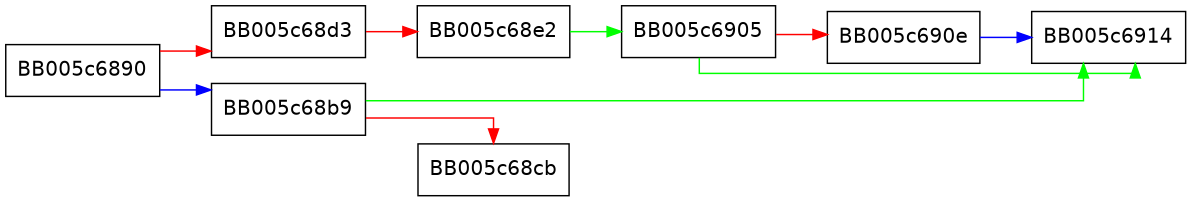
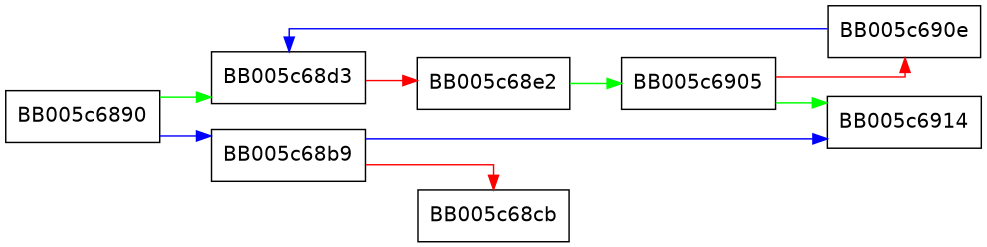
  digraph {
    fontname="DejaVu Sans"
    rankdir=LR
    splines=ortho
    node [fontname="DejaVu Sans" shape=box]
    edge [color=green fontname="DejaVu Sans"]
    BB005c6890
    BB005c68d3
    BB005c68b9
    BB005c68e2
    BB005c6914
    BB005c68cb
    BB005c6905
    BB005c690e
-   BB005c6890 -> BB005c68d3 [color=red]
+   BB005c6890 -> BB005c68d3
    BB005c6890 -> BB005c68b9 [color=blue]
    BB005c68d3 -> BB005c68e2 [color=red]
-   BB005c68b9 -> BB005c6914
+   BB005c68b9 -> BB005c6914 [color=blue]
    BB005c68b9 -> BB005c68cb [color=red]
    BB005c68e2 -> BB005c6905
    BB005c6905 -> BB005c6914
    BB005c6905 -> BB005c690e [color=red]
-   BB005c690e -> BB005c6914 [color=blue]
+   BB005c690e -> BB005c68d3 [color=blue]
  }
